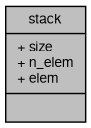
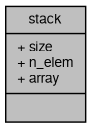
  digraph {
-   n1 [color=black fillcolor=grey75 fontcolor=black fontname=FreeSans fontsize=10 height=0.2 label="{stack\n|+ size\l+ n_elem\l+ elem\l|}" shape=record style=filled width=0.4]
+   n1 [color=black fillcolor=grey75 fontcolor=black fontname=FreeSans fontsize=10 height=0.2 label="{stack\n|+ size\l+ n_elem\l+ array\l|}" shape=record style=filled width=0.4]
  }
